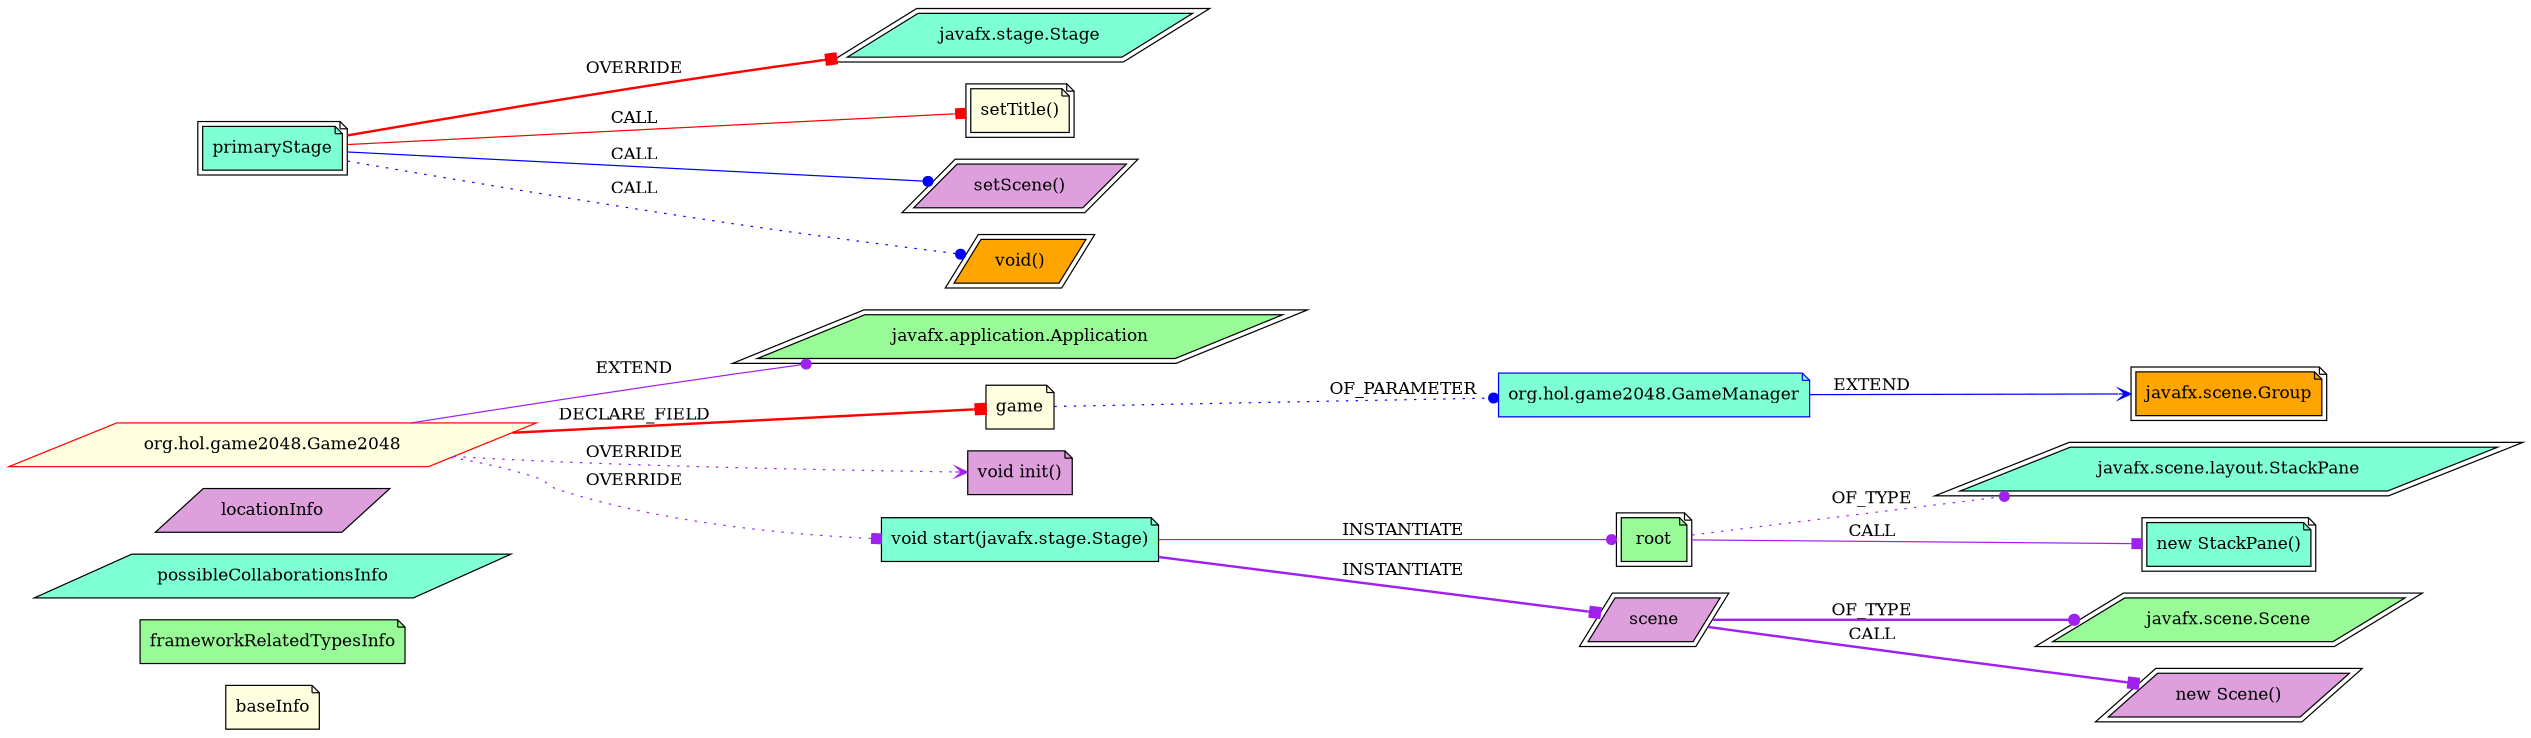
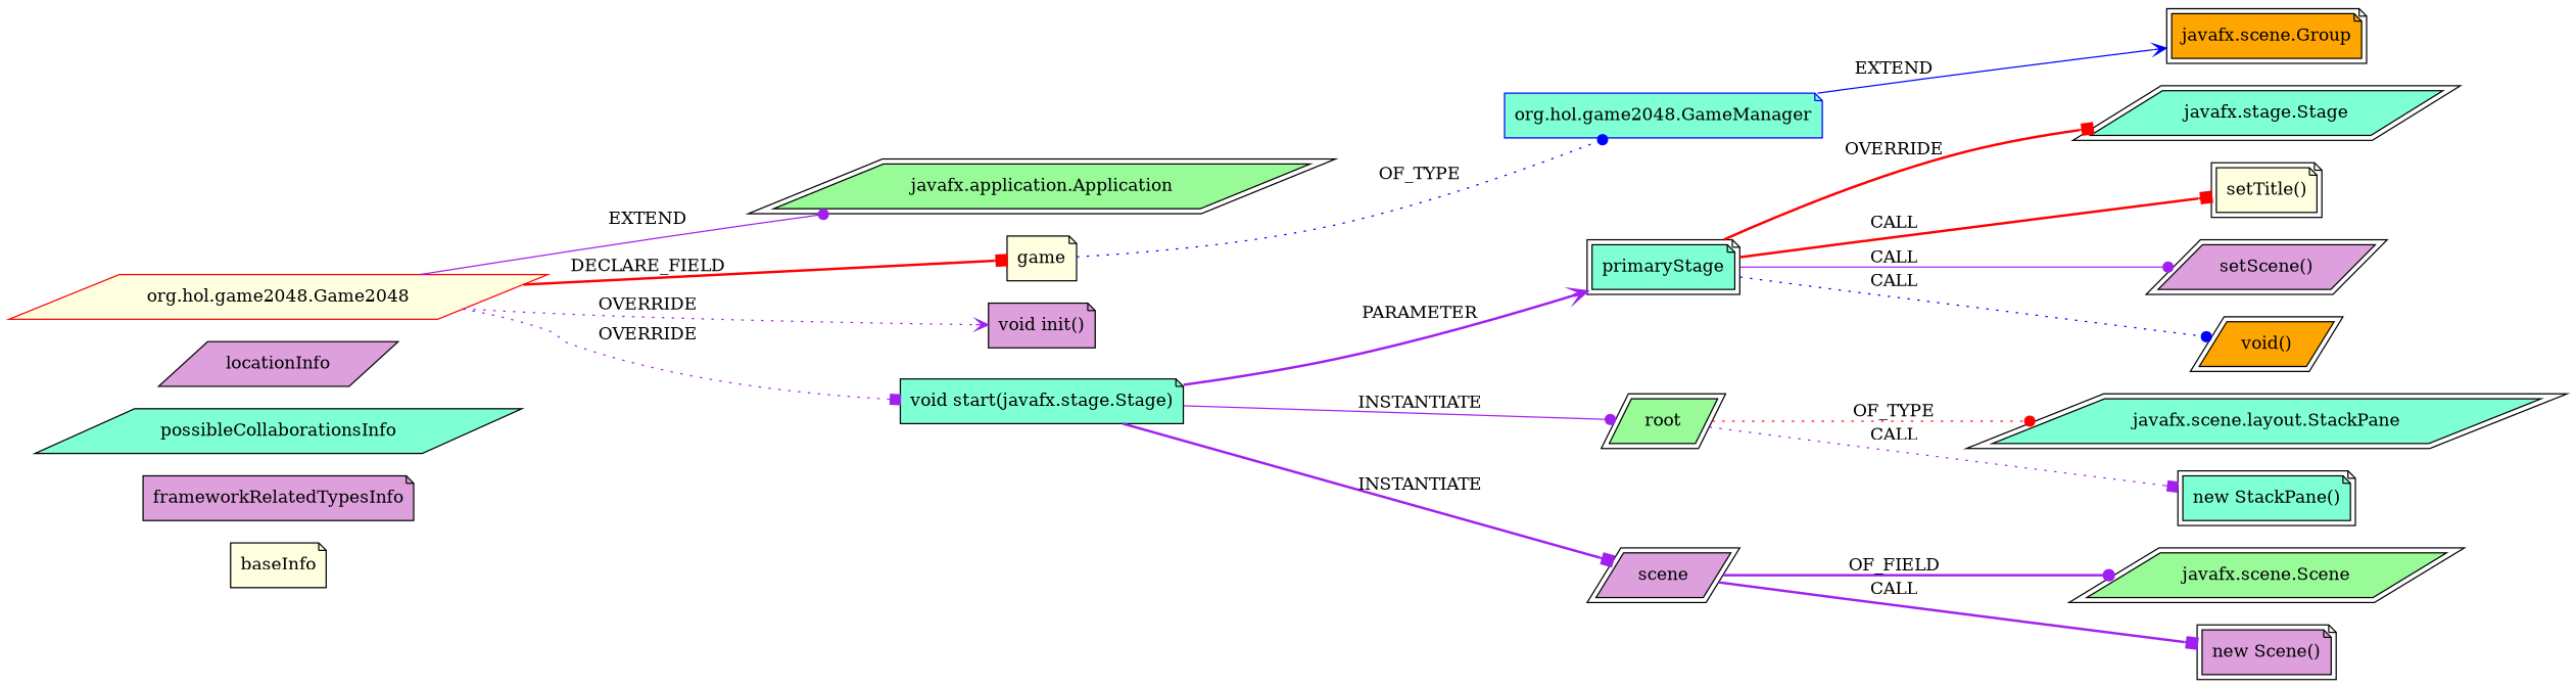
  digraph {
    rankdir=LR
    node [fillcolor=aquamarine shape=note style=filled isFrameworkType=true vertexType=FRAMEWORK_CLASS_TYPE peripheries=2]
    edge [arrowhead=dot color=purple style=bold]
    baseInfo [category=extension_graph fillcolor=lightyellow graphId=3391 isAnonymous=false possibleRelation=true isFrameworkType="" vertexType="" peripheries=""]
-   frameworkRelatedTypesInfo [0="javafx.application.Application" fillcolor=palegreen isFrameworkType="" vertexType="" peripheries=""]
+   frameworkRelatedTypesInfo [0="javafx.application.Application" fillcolor=plum isFrameworkType="" vertexType="" peripheries=""]
    possibleCollaborationsInfo [0="3391~FIELD_DECLARATION-~javafx.application.Application ~javafx.scene.Group ~false~false" shape=parallelogram isFrameworkType="" vertexType="" peripheries=""]
    locationInfo [contextSignature=Game2048 filePath="/jperedadnr-Game2048HOL/Game2048HOL-master/src/org/hol/game2048/Game2048.java" fillcolor=plum graphId=3391 projectName="jperedadnr-Game2048HOL" shape=parallelogram isFrameworkType="" vertexType="" peripheries=""]
    n5 [color=red fillcolor=lightyellow isFrameworkType=false label="org.hol.game2048.Game2048" shape=parallelogram vertexType=ROOT_CLIENT_CLASS_DECLARATION peripheries=""]
    n6 [fillcolor=palegreen label="javafx.application.Application" shape=parallelogram]
    n7 [fillcolor=lightyellow isFrameworkType=false label=game vertexType=FIELD_DECLARATION peripheries=""]
    n8 [fillcolor=plum isFrameworkType=false label="void init()" vertexType=OVERRIDING_METHOD_DECLARATION peripheries=""]
    n9 [isFrameworkType=false label="void start(javafx.stage.Stage)" vertexType=OVERRIDING_METHOD_DECLARATION peripheries=""]
    n10 [color=blue isFrameworkType=false label="org.hol.game2048.GameManager" vertexType=REFERENCE_CLIENT_CLASS_DECLARATION peripheries=""]
    n11 [label=primaryStage vertexType=PARAMETER_DECLARATION]
-   n12 [fillcolor=palegreen label=root vertexType=VARIABLE_EXPRESION]
+   n12 [fillcolor=palegreen label=root shape=parallelogram vertexType=VARIABLE_EXPRESION]
    n13 [fillcolor=plum label=scene shape=parallelogram vertexType=VARIABLE_EXPRESION]
    n14 [fillcolor=orange label="javafx.scene.Group"]
    n15 [label="javafx.stage.Stage" shape=parallelogram]
    n16 [fillcolor=lightyellow label="setTitle()" vertexType=INSIDE_CALL]
    n17 [fillcolor=plum label="setScene()" shape=parallelogram vertexType=INSIDE_CALL]
    n18 [fillcolor=orange label="void()" shape=parallelogram vertexType=INSIDE_CALL]
    n19 [label="javafx.scene.layout.StackPane" shape=parallelogram]
    n20 [label="new StackPane()" vertexType=CONSTRUCTOR_CALL]
    n21 [fillcolor=palegreen label="javafx.scene.Scene" shape=parallelogram]
-   n22 [fillcolor=plum label="new Scene()" shape=parallelogram vertexType=CONSTRUCTOR_CALL]
+   n22 [fillcolor=plum label="new Scene()" vertexType=CONSTRUCTOR_CALL]
    n5 -> n6 [label=EXTEND style=solid]
    n5 -> n7 [arrowhead=box color=red label=DECLARE_FIELD]
    n5 -> n8 [arrowhead=vee label=OVERRIDE style=dotted]
    n5 -> n9 [arrowhead=box label=OVERRIDE style=dotted]
-   n7 -> n10 [color=blue label=OF_PARAMETER style=dotted]
+   n7 -> n10 [color=blue label=OF_TYPE style=dotted]
+   n9 -> n11 [arrowhead=vee label=PARAMETER]
    n9 -> n12 [label=INSTANTIATE style=solid]
    n9 -> n13 [arrowhead=box label=INSTANTIATE]
    n10 -> n14 [arrowhead=vee color=blue label=EXTEND style=solid]
    n11 -> n15 [arrowhead=box color=red label=OVERRIDE]
-   n11 -> n16 [arrowhead=box color=red label=CALL style=solid]
-   n11 -> n17 [color=blue label=CALL style=solid]
+   n11 -> n16 [arrowhead=box color=red label=CALL]
+   n11 -> n17 [label=CALL style=solid]
    n11 -> n18 [color=blue label=CALL style=dotted]
-   n12 -> n19 [label=OF_TYPE style=dotted]
-   n12 -> n20 [arrowhead=box label=CALL style=solid]
-   n13 -> n21 [label=OF_TYPE]
+   n12 -> n19 [color=red label=OF_TYPE style=dotted]
+   n12 -> n20 [arrowhead=box label=CALL style=dotted]
+   n13 -> n21 [label=OF_FIELD]
    n13 -> n22 [arrowhead=box label=CALL]
  }
